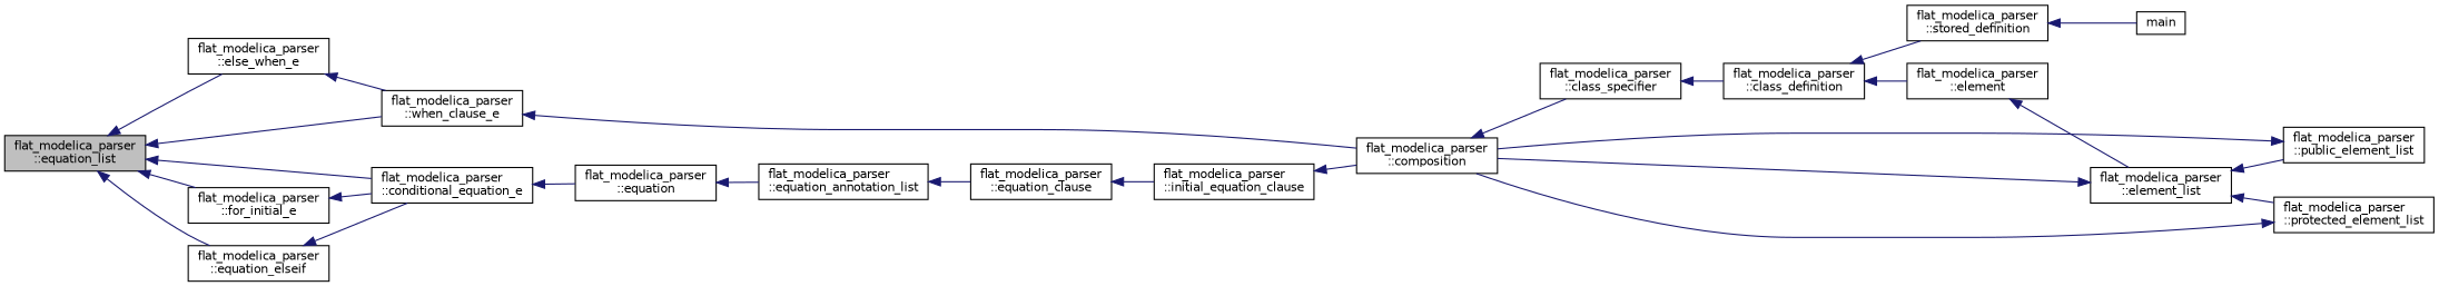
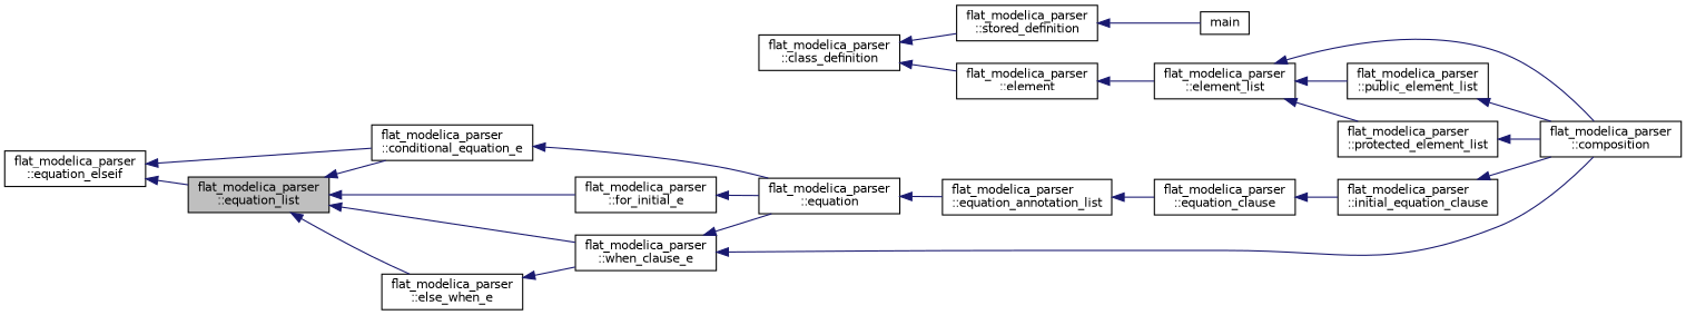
  digraph {
    rankdir=LR
    node [color=black fillcolor=white fontname=Helvetica fontsize=10 shape=record style=filled]
    edge [color=midnightblue dir=back fontname=Helvetica fontsize=10 labelfontname=Helvetica labelfontsize=10 style=solid]
    n1 [fillcolor=grey75 fontcolor=black height=0.2 label="flat_modelica_parser\l::equation_list" width=0.4]
    n2 [height=0.2 label="flat_modelica_parser\l::conditional_equation_e" width=0.4]
    n3 [height=0.2 label="flat_modelica_parser\l::for_initial_e" width=0.4]
    n4 [height=0.2 label="flat_modelica_parser\l::when_clause_e" width=0.4]
    n5 [height=0.2 label="flat_modelica_parser\l::equation_elseif" width=0.4]
    n6 [height=0.2 label="flat_modelica_parser\l::else_when_e" width=0.4]
    n7 [height=0.2 label="flat_modelica_parser\l::equation" width=0.4]
    n8 [height=0.2 label="flat_modelica_parser\l::composition" width=0.4]
    n9 [height=0.2 label="flat_modelica_parser\l::equation_annotation_list" width=0.4]
    n10 [height=0.2 label="flat_modelica_parser\l::equation_clause" width=0.4]
    n11 [height=0.2 label="flat_modelica_parser\l::initial_equation_clause" width=0.4]
-   n12 [height=0.2 label="flat_modelica_parser\l::class_specifier" width=0.4]
    n13 [height=0.2 label="flat_modelica_parser\l::class_definition" width=0.4]
    n14 [height=0.2 label="flat_modelica_parser\l::stored_definition" width=0.4]
    n15 [height=0.2 label="flat_modelica_parser\l::element" width=0.4]
    n16 [height=0.2 label=main width=0.4]
    n17 [height=0.2 label="flat_modelica_parser\l::element_list" width=0.4]
    n18 [height=0.2 label="flat_modelica_parser\l::public_element_list" width=0.4]
    n19 [height=0.2 label="flat_modelica_parser\l::protected_element_list" width=0.4]
    n1 -> n2
    n1 -> n3
    n1 -> n4
-   n1 -> n5
+   n5 -> n1
    n1 -> n6
    n2 -> n7
-   n3 -> n2
+   n3 -> n7
+   n4 -> n7
    n4 -> n8
    n5 -> n2
    n6 -> n4
    n7 -> n9
-   n8 -> n12
    n9 -> n10
    n10 -> n11
    n11 -> n8
-   n12 -> n13
    n13 -> n14
    n13 -> n15
    n14 -> n16
    n15 -> n17
    n17 -> n8
    n17 -> n18
    n17 -> n19
    n18 -> n8
    n19 -> n8
  }
